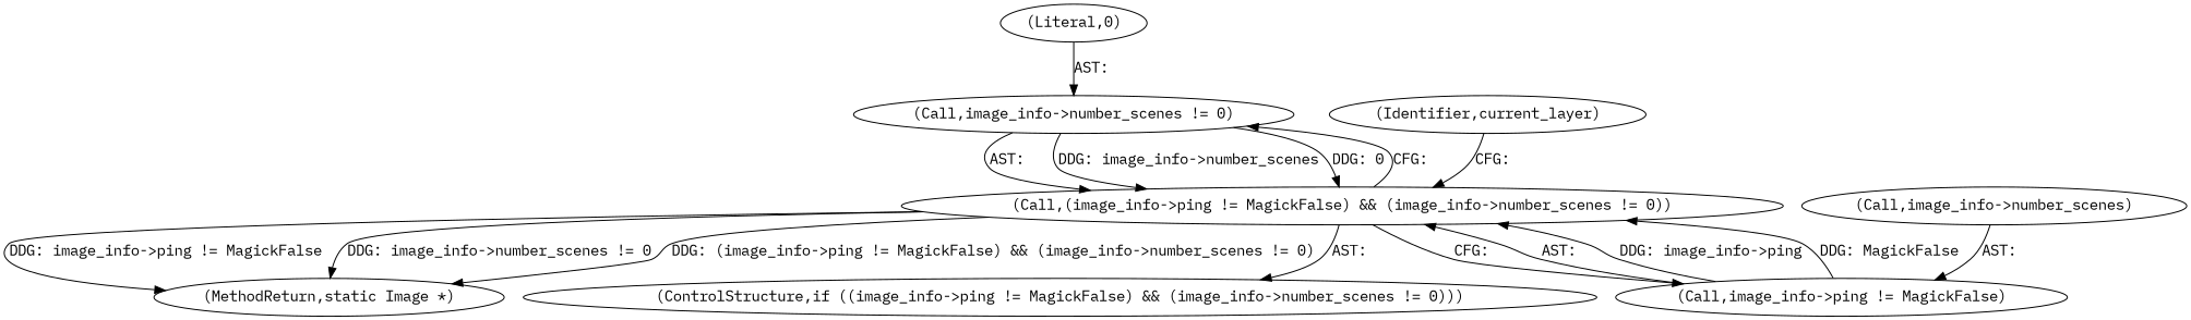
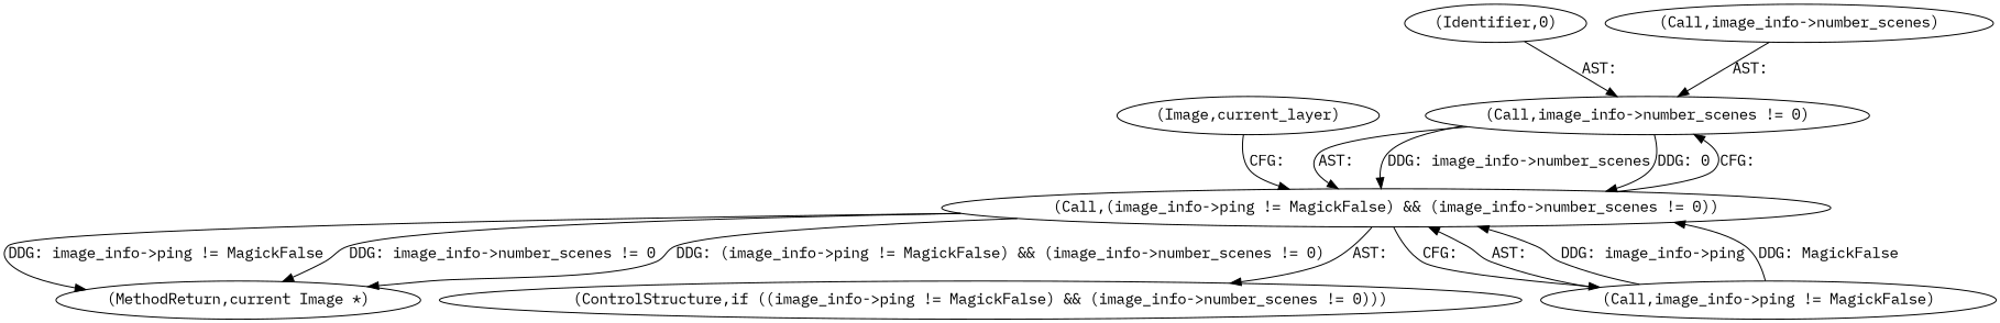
  digraph {
    fontname="IBM Plex Mono"
    node [fontname="IBM Plex Mono"]
    edge [fontname="IBM Plex Mono"]
    n1 [label="(Call,image_info->number_scenes != 0)"]
    n2 [label="(Call,(image_info->ping != MagickFalse) && (image_info->number_scenes != 0))"]
-   n3 [label="(MethodReturn,static Image *)"]
+   n3 [label="(MethodReturn,current Image *)"]
    n4 [label="(ControlStructure,if ((image_info->ping != MagickFalse) && (image_info->number_scenes != 0)))"]
    n5 [label="(Call,image_info->ping != MagickFalse)"]
-   n6 [label="(Literal,0)"]
-   n7 [label="(Identifier,current_layer)"]
+   n6 [label="(Identifier,0)"]
+   n7 [label="(Image,current_layer)"]
    n8 [label="(Call,image_info->number_scenes)"]
    n1 -> n2 [label="AST: "]
    n1 -> n2 [label="DDG: image_info->number_scenes"]
    n1 -> n2 [label="DDG: 0"]
    n2 -> n1 [label="CFG: "]
    n2 -> n3 [label="DDG: image_info->ping != MagickFalse"]
    n2 -> n3 [label="DDG: image_info->number_scenes != 0"]
    n2 -> n3 [label="DDG: (image_info->ping != MagickFalse) && (image_info->number_scenes != 0)"]
    n2 -> n4 [label="AST: "]
    n2 -> n5 [label="CFG: "]
    n5 -> n2 [label="AST: "]
    n5 -> n2 [label="DDG: image_info->ping"]
    n5 -> n2 [label="DDG: MagickFalse"]
    n6 -> n1 [label="AST: "]
    n7 -> n2 [label="CFG: "]
-   n8 -> n5 [label="AST: "]
+   n8 -> n1 [label="AST: "]
  }
